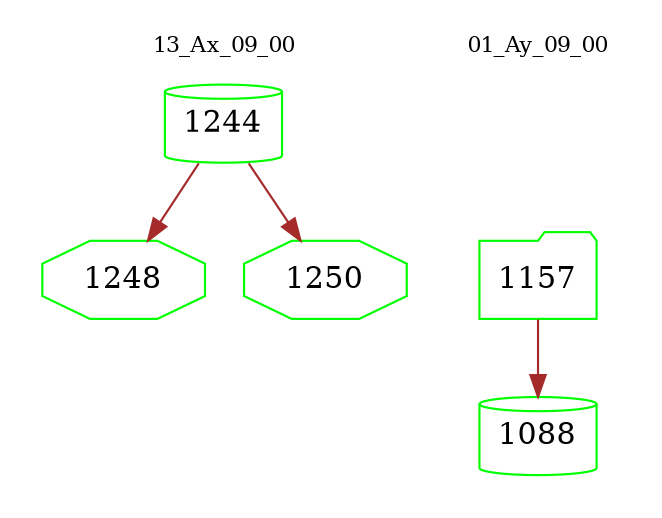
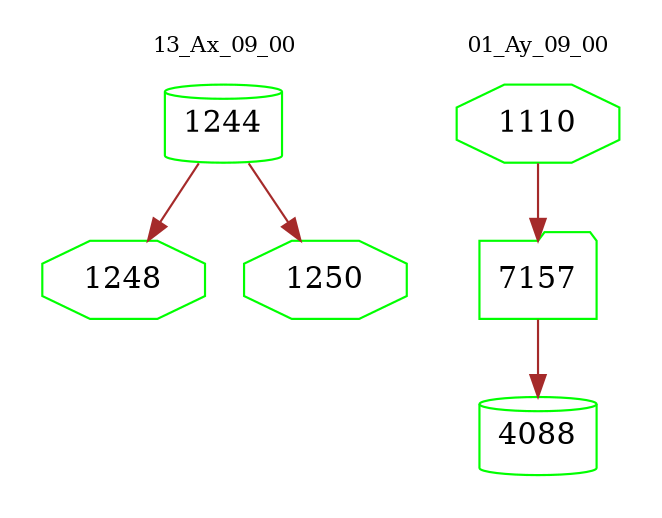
  digraph {
    fontname="DejaVu Serif"
    node [color=green fontname="DejaVu Serif" shape=octagon]
    edge [color=brown fontname="DejaVu Serif"]
    n1 [label=1244 shape=cylinder]
    n2 [label=1248]
    n3 [label=1250]
-   n5 [label=1088 shape=cylinder]
-   n6 [label=1157 shape=folder]
+   n4 [label=1110]
+   n5 [label=4088 shape=cylinder]
+   n6 [label=7157 shape=folder]
    subgraph cluster_1 {
      color=white
      fontsize=10
      label="13_Ax_09_00"
      n1
      n2
      n3
    }
    subgraph cluster_2 {
      color=white
      fontsize=10
      label="01_Ay_09_00"
+     n4
      n5
      n6
    }
    n1 -> n2
    n1 -> n3
+   n4 -> n6
    n6 -> n5
  }
